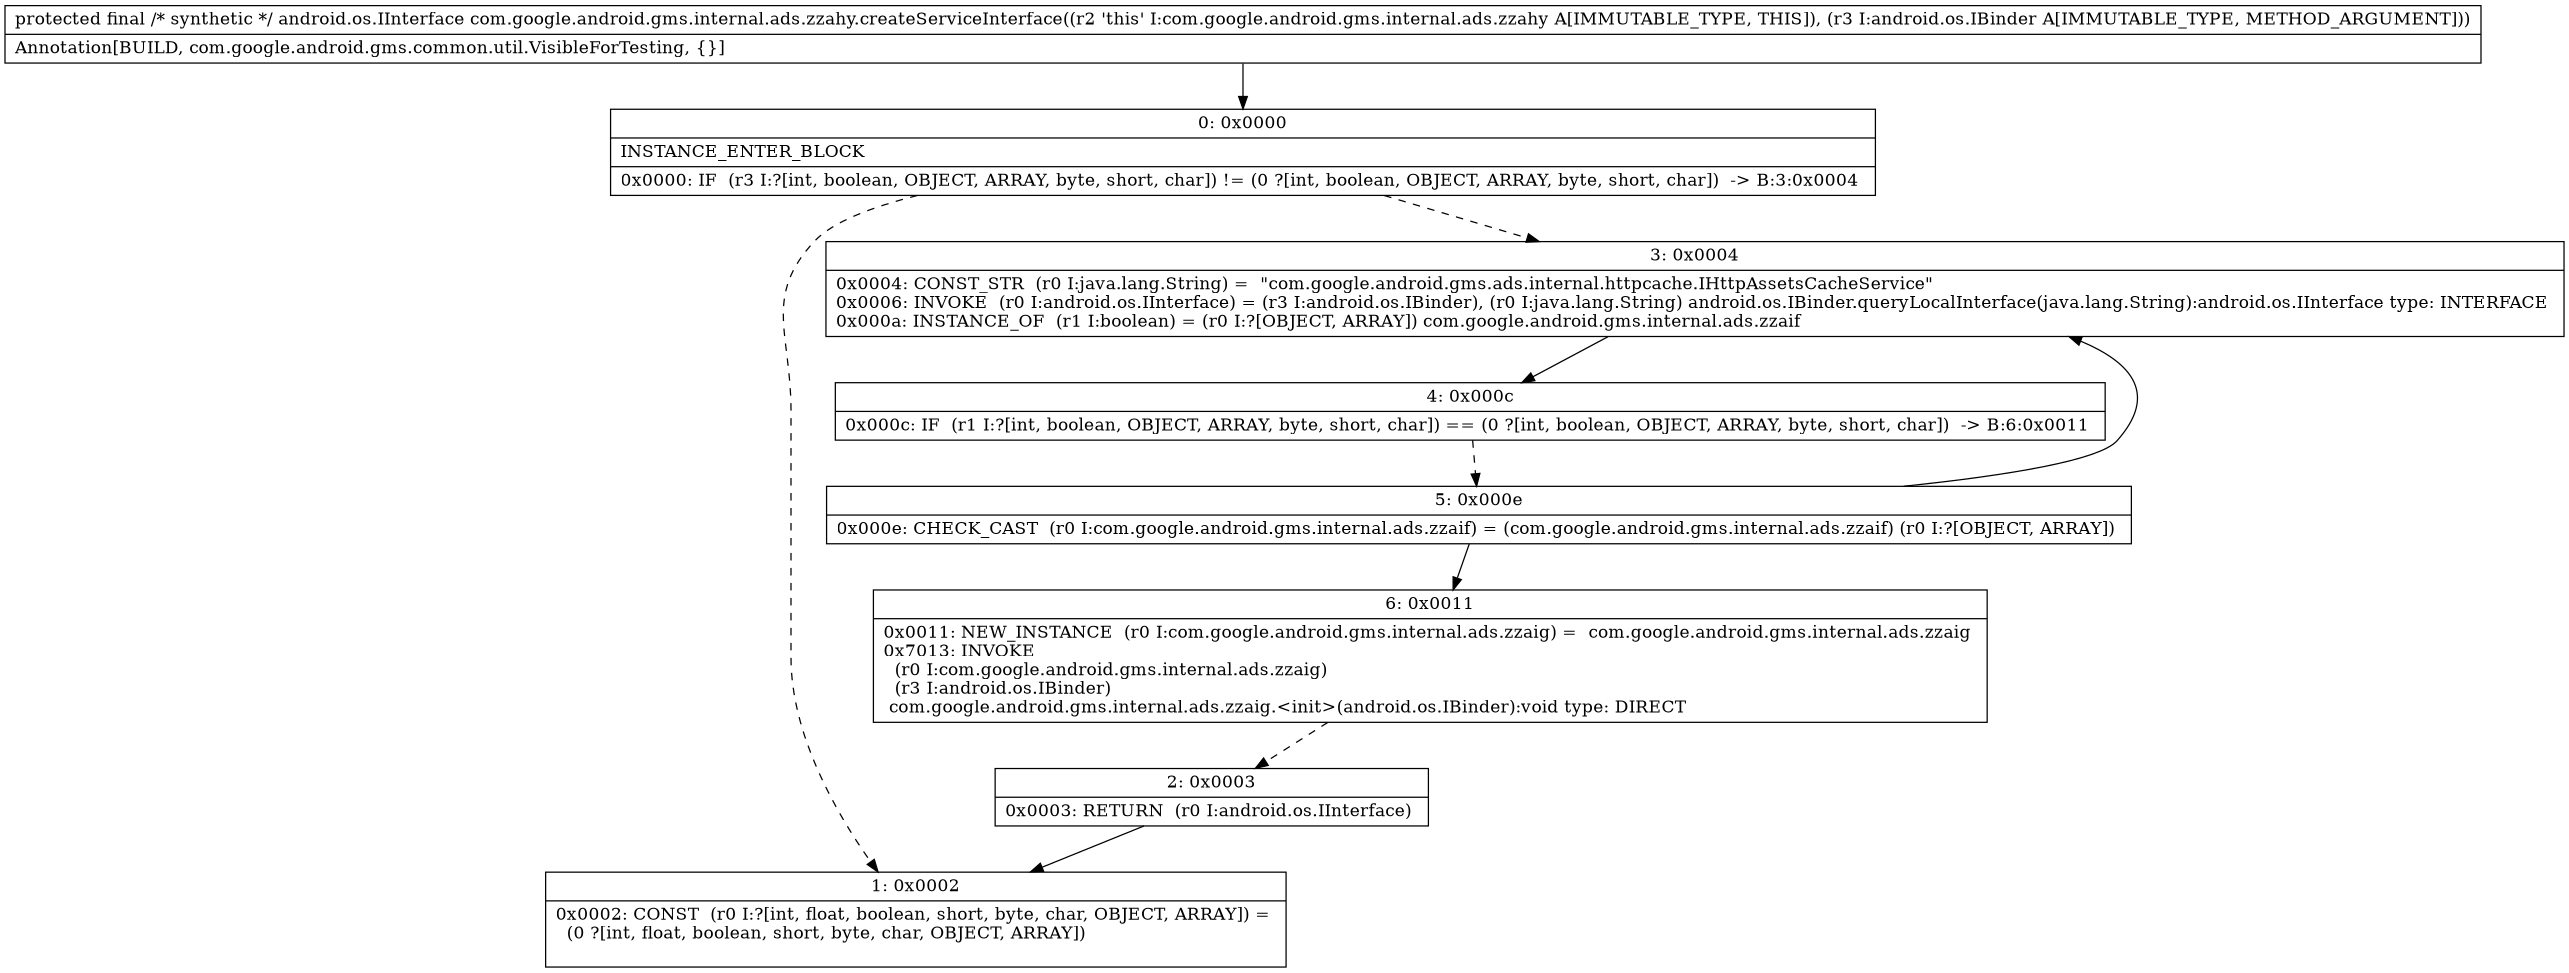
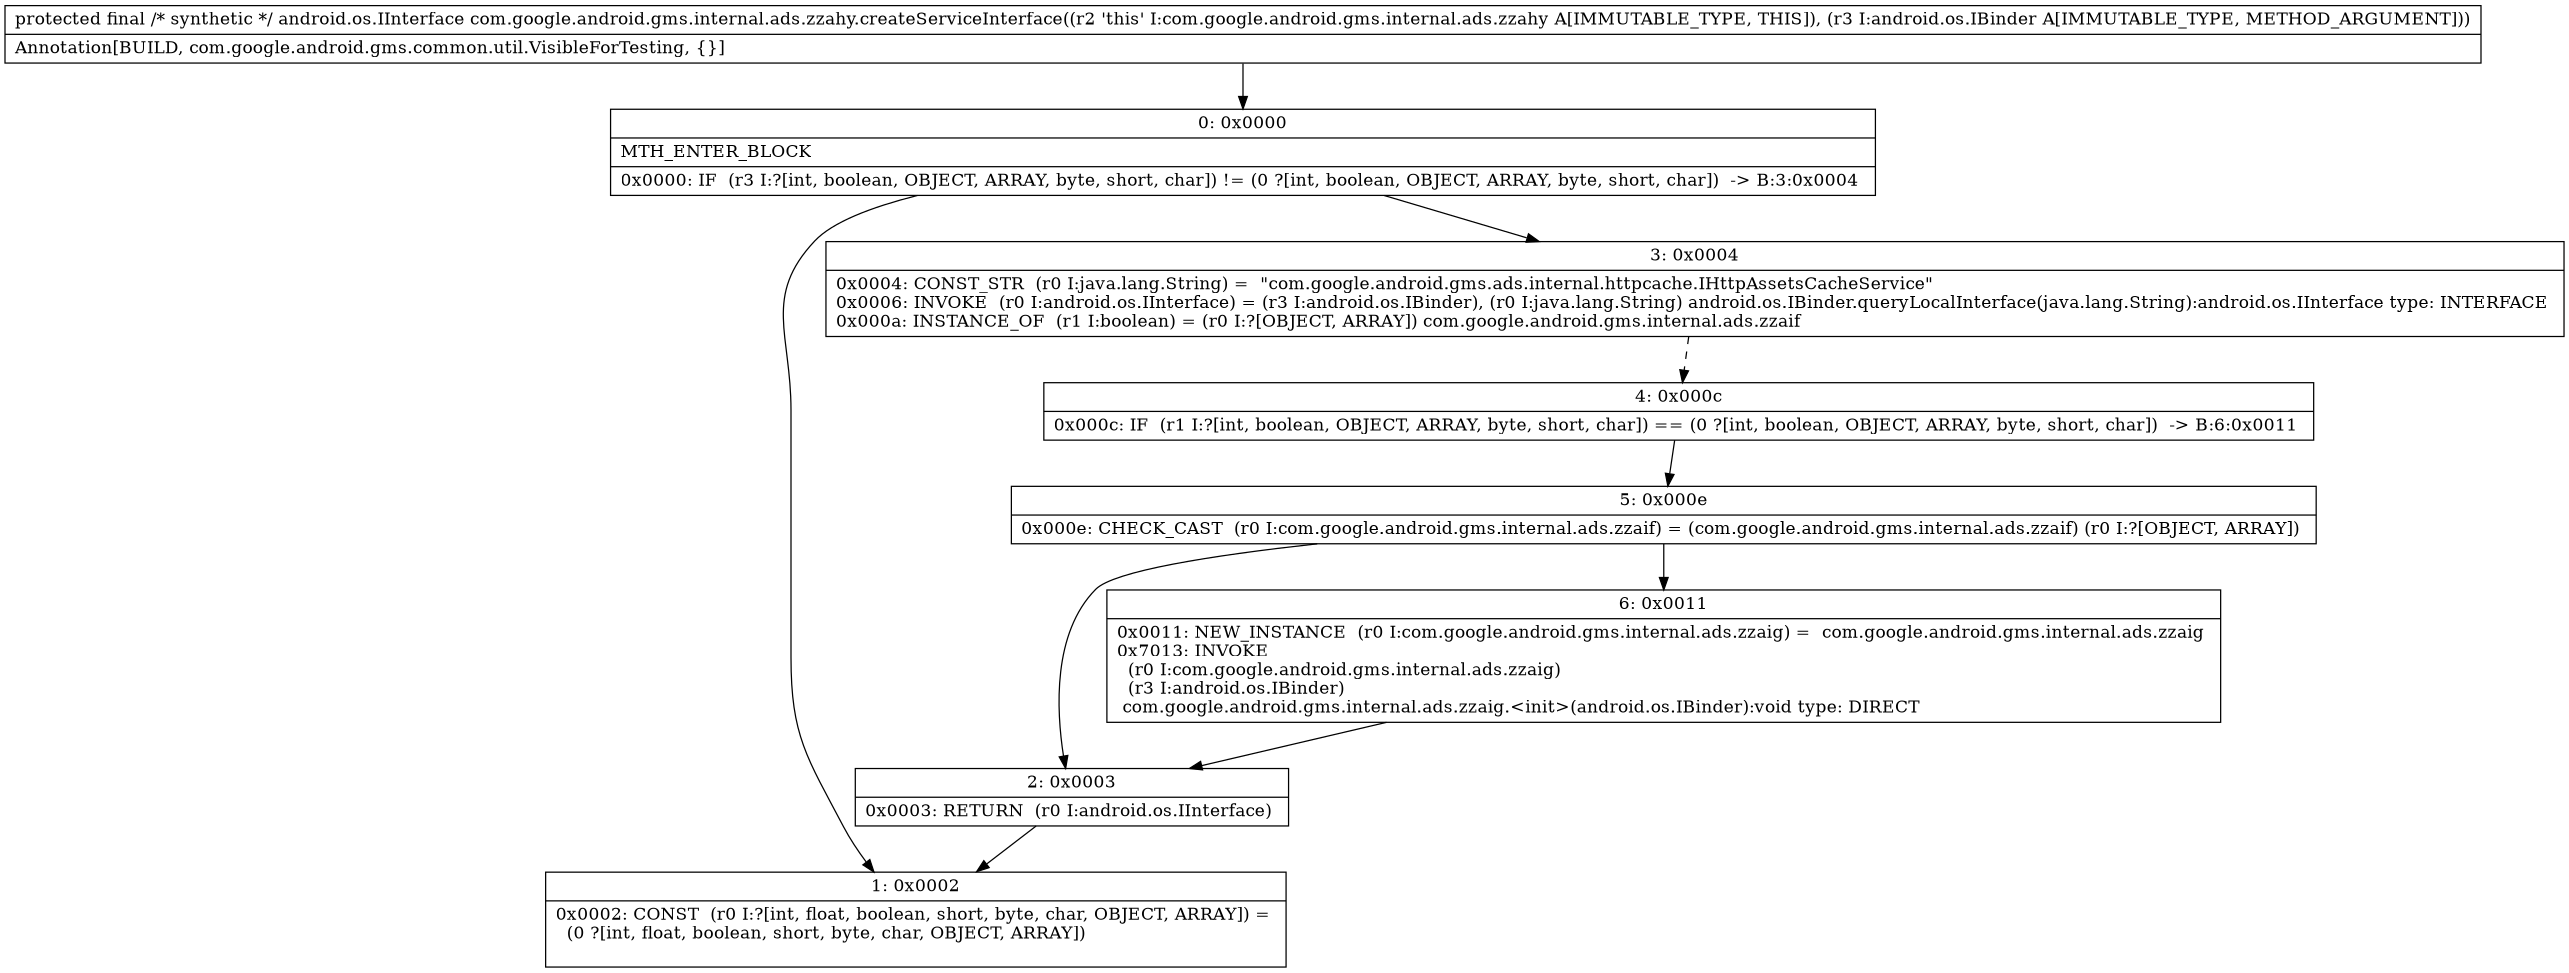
  digraph {
    node [shape=record]
-   n1 [label="{0\:\ 0x0000|INSTANCE_ENTER_BLOCK\l|0x0000: IF  (r3 I:?[int, boolean, OBJECT, ARRAY, byte, short, char]) != (0 ?[int, boolean, OBJECT, ARRAY, byte, short, char])  \-\> B:3:0x0004 \l}"]
+   n1 [label="{0\:\ 0x0000|MTH_ENTER_BLOCK\l|0x0000: IF  (r3 I:?[int, boolean, OBJECT, ARRAY, byte, short, char]) != (0 ?[int, boolean, OBJECT, ARRAY, byte, short, char])  \-\> B:3:0x0004 \l}"]
    n2 [label="{1\:\ 0x0002|0x0002: CONST  (r0 I:?[int, float, boolean, short, byte, char, OBJECT, ARRAY]) = \l  (0 ?[int, float, boolean, short, byte, char, OBJECT, ARRAY])\l \l}"]
    n3 [label="{3\:\ 0x0004|0x0004: CONST_STR  (r0 I:java.lang.String) =  \"com.google.android.gms.ads.internal.httpcache.IHttpAssetsCacheService\" \l0x0006: INVOKE  (r0 I:android.os.IInterface) = (r3 I:android.os.IBinder), (r0 I:java.lang.String) android.os.IBinder.queryLocalInterface(java.lang.String):android.os.IInterface type: INTERFACE \l0x000a: INSTANCE_OF  (r1 I:boolean) = (r0 I:?[OBJECT, ARRAY]) com.google.android.gms.internal.ads.zzaif \l}"]
    n4 [label="{4\:\ 0x000c|0x000c: IF  (r1 I:?[int, boolean, OBJECT, ARRAY, byte, short, char]) == (0 ?[int, boolean, OBJECT, ARRAY, byte, short, char])  \-\> B:6:0x0011 \l}"]
    n5 [label="{2\:\ 0x0003|0x0003: RETURN  (r0 I:android.os.IInterface) \l}"]
    n6 [label="{5\:\ 0x000e|0x000e: CHECK_CAST  (r0 I:com.google.android.gms.internal.ads.zzaif) = (com.google.android.gms.internal.ads.zzaif) (r0 I:?[OBJECT, ARRAY]) \l}"]
    n7 [label="{6\:\ 0x0011|0x0011: NEW_INSTANCE  (r0 I:com.google.android.gms.internal.ads.zzaig) =  com.google.android.gms.internal.ads.zzaig \l0x7013: INVOKE  \l  (r0 I:com.google.android.gms.internal.ads.zzaig)\l  (r3 I:android.os.IBinder)\l com.google.android.gms.internal.ads.zzaig.\<init\>(android.os.IBinder):void type: DIRECT \l}"]
    n8 [label="{protected final \/* synthetic *\/ android.os.IInterface com.google.android.gms.internal.ads.zzahy.createServiceInterface((r2 'this' I:com.google.android.gms.internal.ads.zzahy A[IMMUTABLE_TYPE, THIS]), (r3 I:android.os.IBinder A[IMMUTABLE_TYPE, METHOD_ARGUMENT]))  | Annotation[BUILD, com.google.android.gms.common.util.VisibleForTesting, \{\}]\l}"]
-   n1 -> n2 [style=dashed]
-   n1 -> n3 [style=dashed]
-   n3 -> n4
-   n4 -> n6 [style=dashed]
+   n1 -> n2 [style=solid]
+   n1 -> n3
+   n3 -> n4 [style=dashed]
+   n4 -> n6 [style=solid]
    n5 -> n2
-   n6 -> n3
+   n6 -> n5
    n6 -> n7
-   n7 -> n5 [style=dashed]
+   n7 -> n5
    n8 -> n1
  }
